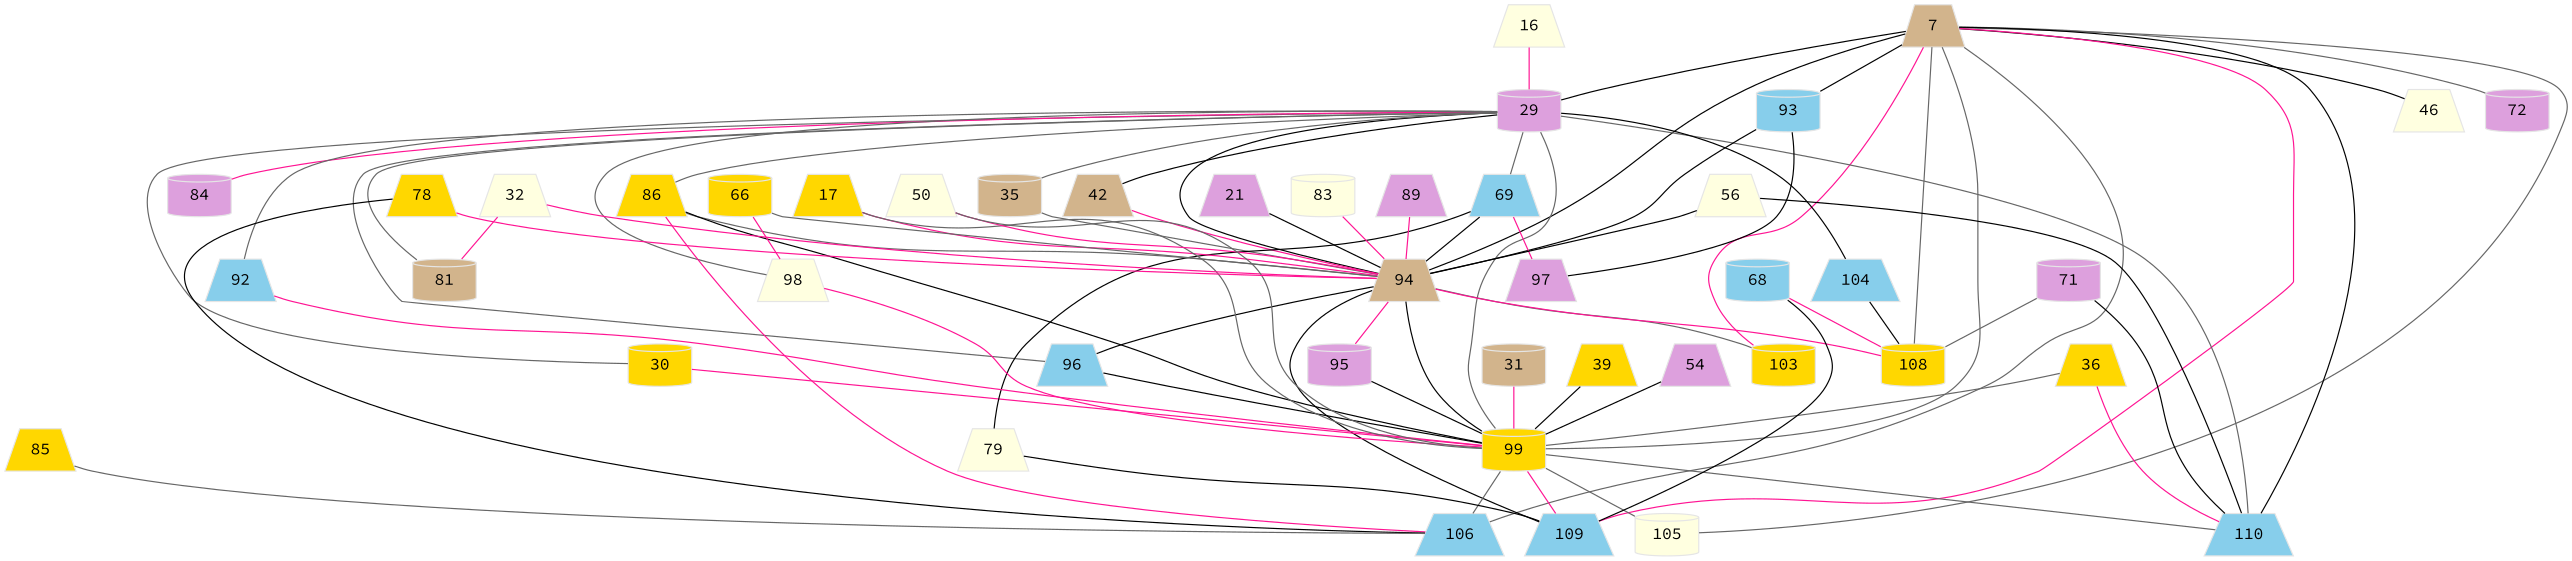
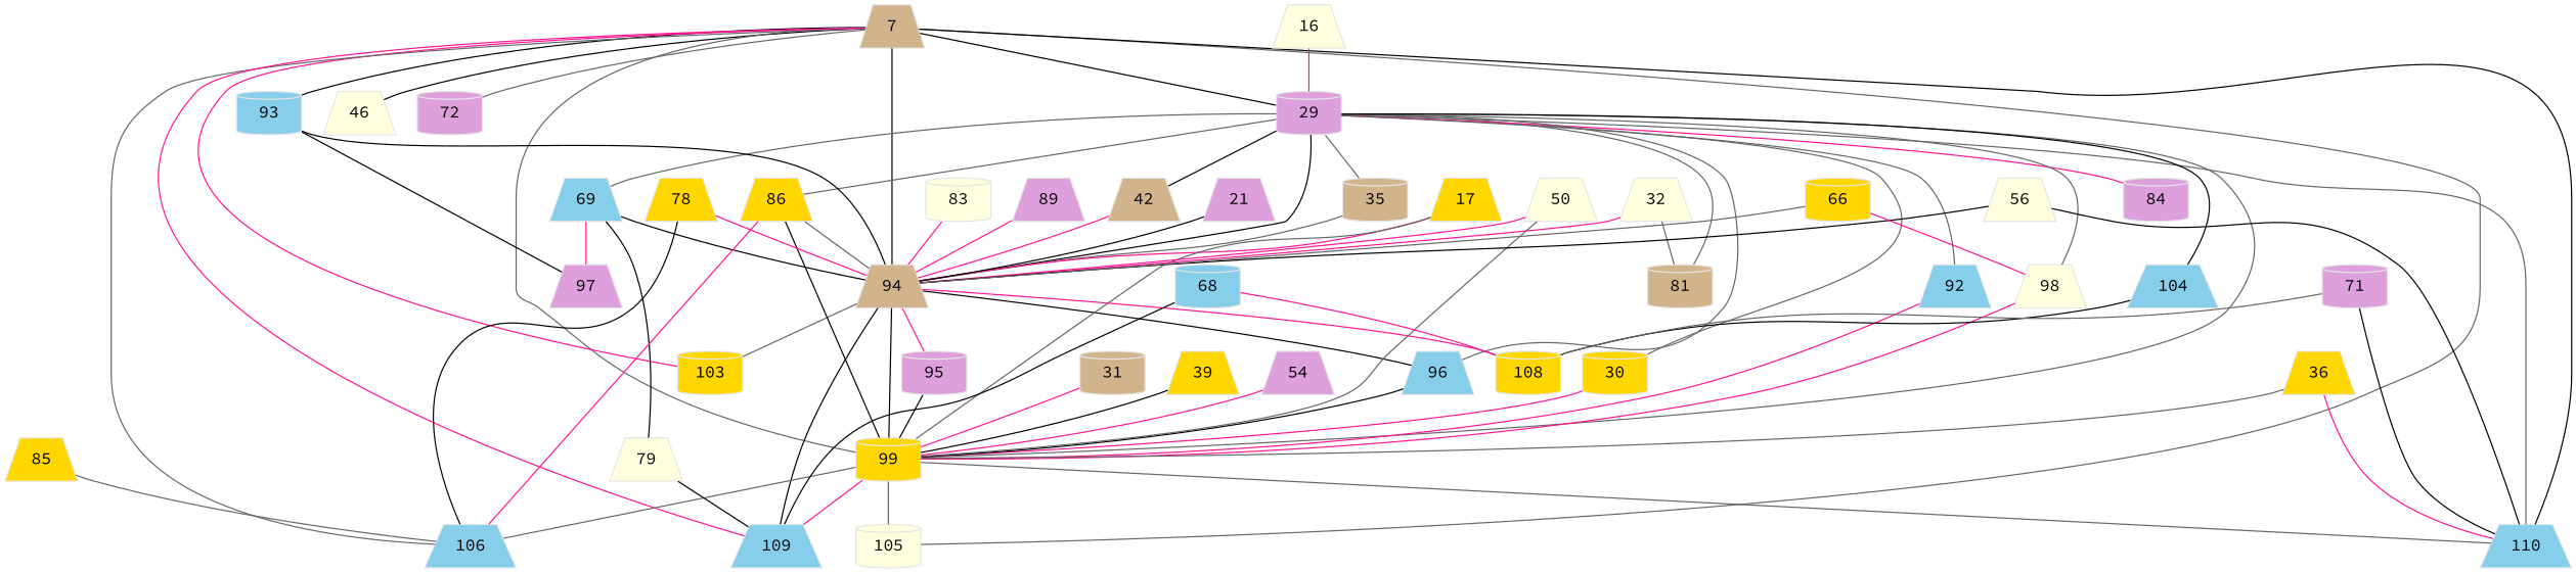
  graph {
    fontname="Source Code Pro"
    node [color=gray90 fillcolor=gold fontname="Source Code Pro" shape=trapezium style=filled]
    edge [color=black fontname="Source Code Pro"]
    7 [fillcolor=tan super="+2+3"]
    29 [fillcolor=plum shape=cylinder super="+8"]
    46 [fillcolor=lightyellow]
    72 [fillcolor=plum shape=cylinder]
    93 [fillcolor=skyblue shape=cylinder super="+13+34"]
    94 [fillcolor=tan super="+59+82+80+60+55"]
    99 [shape=cylinder super="+61+88+9"]
    103 [shape=cylinder super="+64"]
    105 [fillcolor=lightyellow shape=cylinder super="+28"]
    106 [fillcolor=skyblue super="+102+100"]
    108 [shape=cylinder super="+44+63+87"]
    109 [fillcolor=skyblue super="+76"]
    110 [fillcolor=skyblue super="+107+101"]
    30 [shape=cylinder super="+12"]
    35 [fillcolor=tan shape=cylinder]
    42 [fillcolor=tan]
    69 [fillcolor=skyblue super="+58+23"]
    81 [fillcolor=tan shape=cylinder]
    84 [fillcolor=plum shape=cylinder]
    86 [super="+51"]
    92 [fillcolor=skyblue]
    96 [fillcolor=skyblue super="+49+62"]
    98 [fillcolor=lightyellow]
    104 [fillcolor=skyblue]
    97 [fillcolor=plum super="+75"]
    95 [fillcolor=plum shape=cylinder]
    16 [fillcolor=lightyellow]
    17
    21 [fillcolor=plum]
    79 [fillcolor=lightyellow]
    31 [fillcolor=tan shape=cylinder]
    32 [fillcolor=lightyellow]
    36
    39
    50 [fillcolor=lightyellow]
    54 [fillcolor=plum]
    56 [fillcolor=lightyellow]
    66 [shape=cylinder]
    68 [fillcolor=skyblue shape=cylinder]
    71 [fillcolor=plum shape=cylinder]
    78
    83 [fillcolor=lightyellow shape=cylinder]
    85
    89 [fillcolor=plum]
    7 -- 29 [weight=9]
    7 -- 46 [weight=2]
    7 -- 72 [color=gray40 weight=2]
    7 -- 93 [weight=3]
    7 -- 94 [weight=14]
    7 -- 99 [color=gray40 weight=13]
    7 -- 103 [color=deeppink]
    7 -- 105 [color=gray40]
    7 -- 106 [color=gray40 weight=3]
-   7 -- 108 [color=gray40 weight=2]
    7 -- 109 [color=deeppink weight=2]
    7 -- 110 [weight=3]
    29 -- 94 [weight=6]
    29 -- 99 [color=gray40 weight=5]
    29 -- 110 [color=gray40 weight=5]
    29 -- 30 [color=gray40]
    29 -- 35 [color=gray40]
    29 -- 42
    29 -- 69 [color=gray40 weight=3]
    29 -- 81 [color=gray40]
    29 -- 84 [color=deeppink weight=2]
    29 -- 86 [color=gray40 weight=2]
    29 -- 92 [color=gray40]
    29 -- 96 [color=gray40]
    29 -- 98 [color=gray40]
    29 -- 104
    93 -- 94
    93 -- 97
    94 -- 99 [weight=7]
    94 -- 103 [color=gray40 weight=3]
    94 -- 108 [color=deeppink weight=3]
    94 -- 109 [weight=3]
    94 -- 96 [weight=2]
    94 -- 95 [color=deeppink]
    99 -- 105 [color=gray40 weight=2]
    99 -- 106 [color=gray40 weight=5]
    99 -- 109 [color=deeppink weight=3]
    99 -- 110 [color=gray40]
    30 -- 99 [color=deeppink weight=2]
    35 -- 94 [color=gray40]
    42 -- 94 [color=deeppink]
    69 -- 94 [weight=3]
    69 -- 97 [color=deeppink weight=2]
    69 -- 79
    86 -- 94 [color=gray40 weight=2]
    86 -- 99
    86 -- 106 [color=deeppink]
    92 -- 99 [color=deeppink]
    96 -- 99
    98 -- 99 [color=deeppink]
    104 -- 108
    95 -- 99
    16 -- 29 [color=deeppink]
    17 -- 94 [color=deeppink]
    17 -- 99 [color=gray40]
    21 -- 94
    79 -- 109
    31 -- 99 [color=deeppink weight=2]
    32 -- 94 [color=deeppink weight=2]
-   32 -- 81 [color=deeppink]
+   32 -- 81 [color=gray40]
    36 -- 99 [color=gray40 weight=2]
    36 -- 110 [color=deeppink]
    39 -- 99 [weight=2]
    50 -- 94 [color=deeppink]
    50 -- 99 [color=gray40]
-   54 -- 99 [weight=2]
+   54 -- 99 [color=deeppink weight=2]
    56 -- 94
    56 -- 110
    66 -- 94 [color=gray40]
    66 -- 98 [color=deeppink]
    68 -- 108 [color=deeppink]
    68 -- 109
    71 -- 108 [color=gray40]
    71 -- 110
    78 -- 94 [color=deeppink]
    78 -- 106
    83 -- 94 [color=deeppink]
    85 -- 106 [color=gray40]
    89 -- 94 [color=deeppink]
  }
